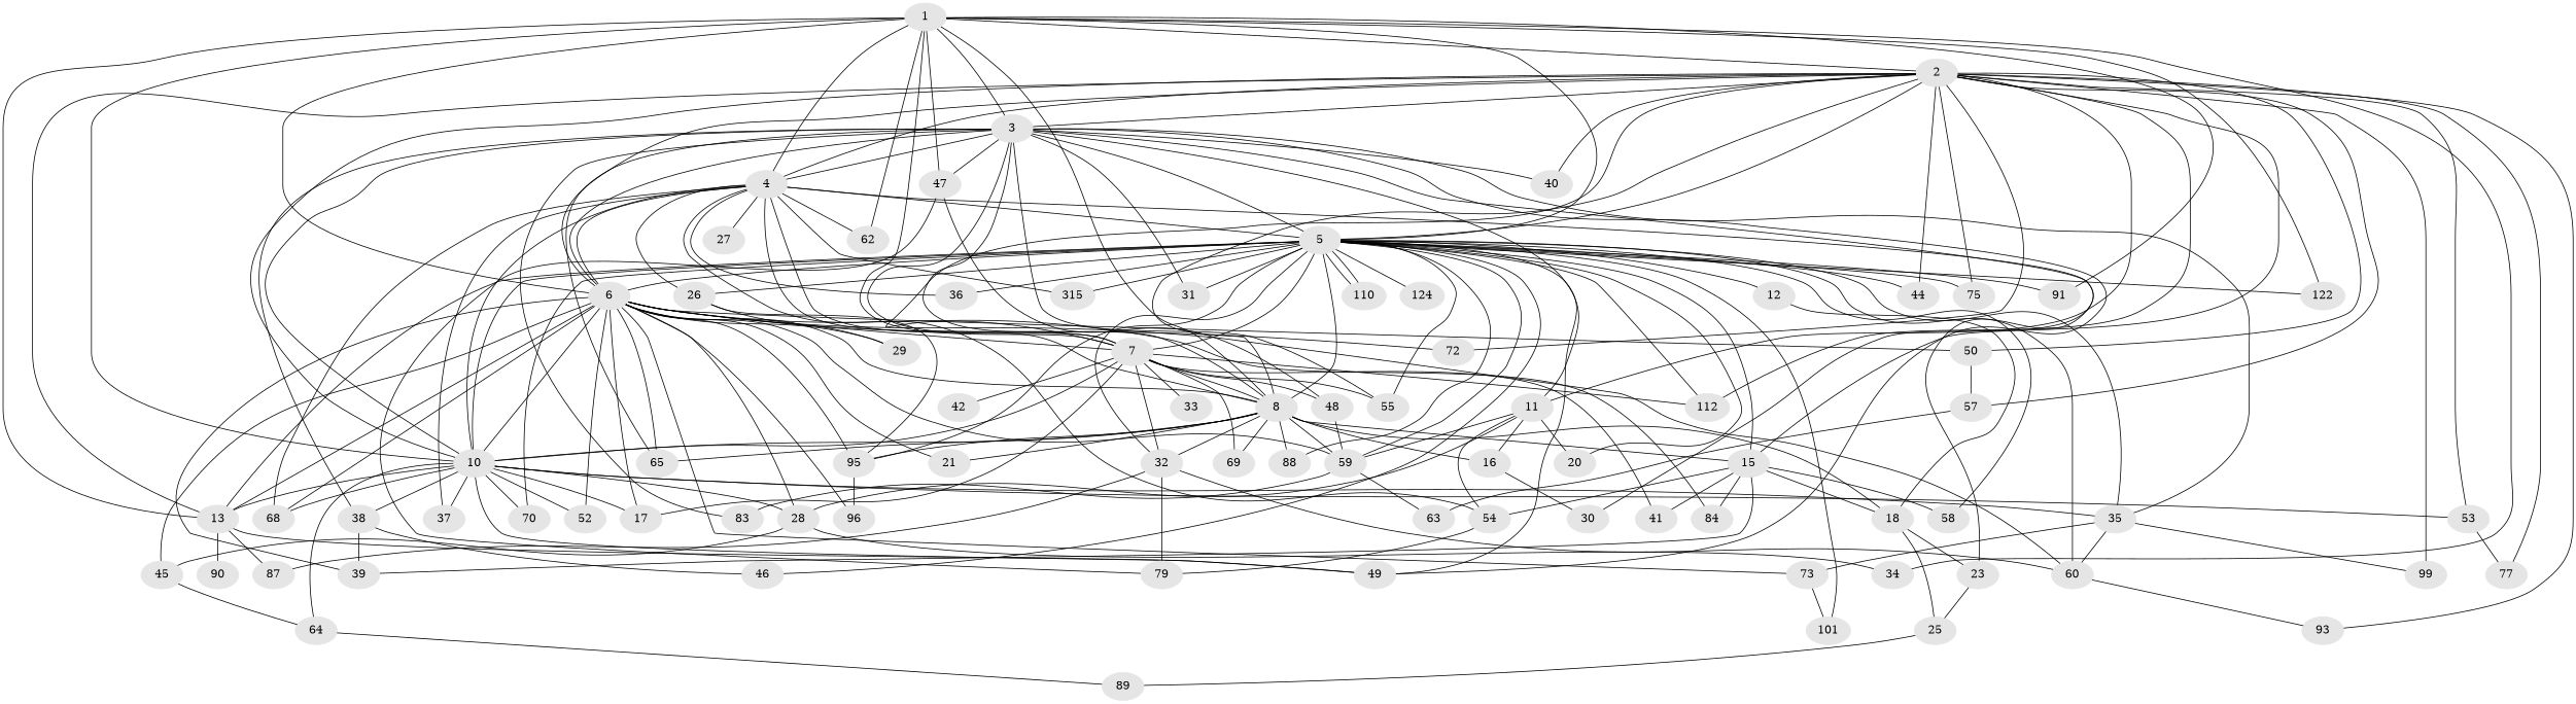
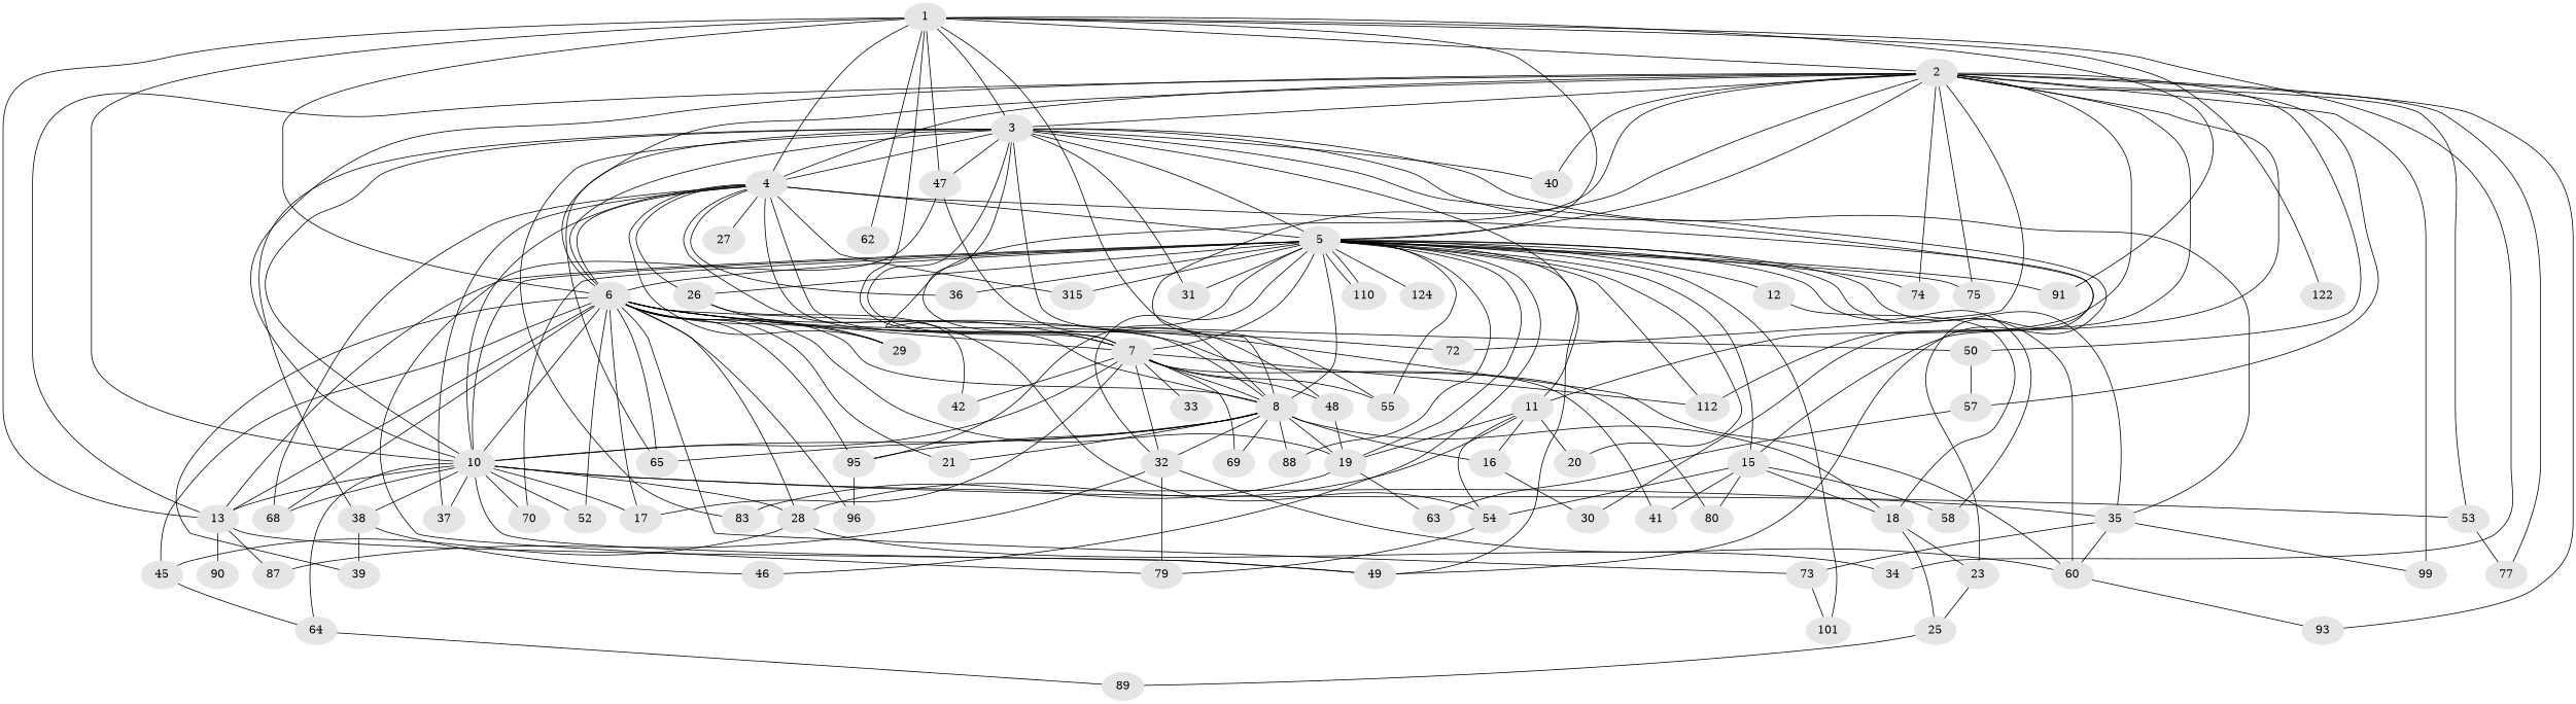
  graph {
    node [color=gray90 style=filled]
    1
    2
    3 [super="+51+102+24"]
    4
    5 [super="+9+132"]
    6 [super="+109+135+103+111+116+129+22+19+66+97"]
    7 [super="+104"]
    8 [super="+43+127+137+138+130"]
    10 [super="+67+56"]
    13 [super="+44+121+100+71+78"]
    34
    47
    62
    91
    122
    11
    15
    40
    50
    53
    57
    72
-   74 [label=44]
+   74
    75
    77
    93
    99 [super="+107"]
    112 [super="+113"]
    30
    31
    35 [super="+106+139"]
    38
    49 [super="+117"]
    55 [super="+133"]
    65 [super="+98"]
    83
    23
    26
    27
    36
    37
    54 [super="+108"]
    68 [super="+105"]
    n44 [label=315]
    12
    20
    32 [super="+125+86"]
    46
    58
-   59 [super="+76"]
+   59 [super="+76" label=19]
    60 [super="+85"]
    70
    88 [super="+136"]
    95
    101
    110
    124
    21
    28
    29
    39
    45
    52
    73
-   84
+   84 [label=80]
    96
    17
    33
    41
    42
    48
    69
    16
    18 [super="+94"]
    64
    87
    90
    79
    63
    25
    89
    1 -- 2
    1 -- 3
    1 -- 4
    1 -- 5 [weight=2]
    1 -- 6 [weight=3]
    1 -- 7
    1 -- 8
    1 -- 10 [weight=2]
    1 -- 13
    1 -- 34
    1 -- 47
    1 -- 62
    1 -- 91
    1 -- 122
    2 -- 3
    2 -- 4
    2 -- 5 [weight=2]
    2 -- 6
    2 -- 7
    2 -- 8
    2 -- 10
    2 -- 13
    2 -- 11
    2 -- 15
    2 -- 40
    2 -- 50
    2 -- 53
    2 -- 57
    2 -- 72
    2 -- 74
    2 -- 75
    2 -- 77
    2 -- 93
    2 -- 99 [weight=2]
    2 -- 112
    3 -- 4
    3 -- 5 [weight=3]
    3 -- 6 [weight=3]
    3 -- 7
    3 -- 8
    3 -- 10 [weight=2]
    3 -- 47
    3 -- 11
    3 -- 40
    3 -- 30
    3 -- 31
    3 -- 35 [weight=2]
    3 -- 38
    3 -- 49
    3 -- 55
    3 -- 65
    3 -- 83
    4 -- 5 [weight=2]
    4 -- 6
    4 -- 7
    4 -- 8
    4 -- 10
-   4 -- 62
+   4 -- 29
    4 -- 23
    4 -- 26
    4 -- 27
    4 -- 36
    4 -- 37
    4 -- 54
    4 -- 68
    4 -- n44
    5 -- 6 [weight=3]
    5 -- 7 [weight=3]
    5 -- 8 [weight=5]
    5 -- 10 [weight=4]
    5 -- 13 [weight=3]
    5 -- 91
-   5 -- 122
    5 -- 15
    5 -- 74
    5 -- 75
    5 -- 112
    5 -- 31
    5 -- 35
    5 -- 49
    5 -- 55
    5 -- 26
    5 -- 36
    5 -- n44
    5 -- 12 [weight=2]
    5 -- 20
    5 -- 32
    5 -- 46
    5 -- 58
    5 -- 59 [weight=2]
    5 -- 60 [weight=2]
    5 -- 70
    5 -- 88 [weight=2]
    5 -- 95
    5 -- 101
    5 -- 110
    5 -- 110
    5 -- 124
    6 -- 7 [weight=2]
    6 -- 8
    6 -- 10 [weight=2]
    6 -- 13
    6 -- 50 [weight=2]
    6 -- 72
    6 -- 65
    6 -- 68
    6 -- 59 [weight=2]
    6 -- 60
    6 -- 95
    6 -- 21
    6 -- 28
    6 -- 29
    6 -- 39
    6 -- 45
    6 -- 52 [weight=2]
    6 -- 73
    6 -- 84
    6 -- 96
    6 -- 17
    7 -- 8
    7 -- 10
    7 -- 112
    7 -- 55
    7 -- 32 [weight=2]
    7 -- 17
    7 -- 33
    7 -- 41
    7 -- 42
    7 -- 48
    7 -- 69
    8 -- 10 [weight=2]
-   8 -- 15
    8 -- 65
    8 -- 32 [weight=2]
    8 -- 59
    8 -- 88
    8 -- 95
    8 -- 21
    8 -- 69
    8 -- 16
    8 -- 18
    10 -- 13 [weight=2]
    10 -- 53
    10 -- 35
    10 -- 38
    10 -- 49
    10 -- 37
    10 -- 68
    10 -- 70
    10 -- 28
    10 -- 52
    10 -- 17
    10 -- 64
    13 -- 49
    13 -- 87
    13 -- 90 [weight=2]
    47 -- 48
    47 -- 79
    11 -- 54
    11 -- 20
    11 -- 59
    11 -- 28
    11 -- 16
    15 -- 54
    15 -- 58
-   15 -- 39
    15 -- 84
    15 -- 41
    15 -- 18
    50 -- 57
    53 -- 77
    57 -- 63
    35 -- 99
    35 -- 60
    35 -- 73
    38 -- 46
    38 -- 39
    23 -- 25
    26 -- 29
-   26 -- 95
+   26 -- 42
    54 -- 79
    12 -- 18
    32 -- 60
    32 -- 87
    32 -- 79
    59 -- 83
    59 -- 63
    60 -- 93
    95 -- 96
    28 -- 34
    28 -- 45
    45 -- 64
    73 -- 101
    48 -- 59
    16 -- 30
    18 -- 23
    18 -- 25
    64 -- 89
    25 -- 89
  }
